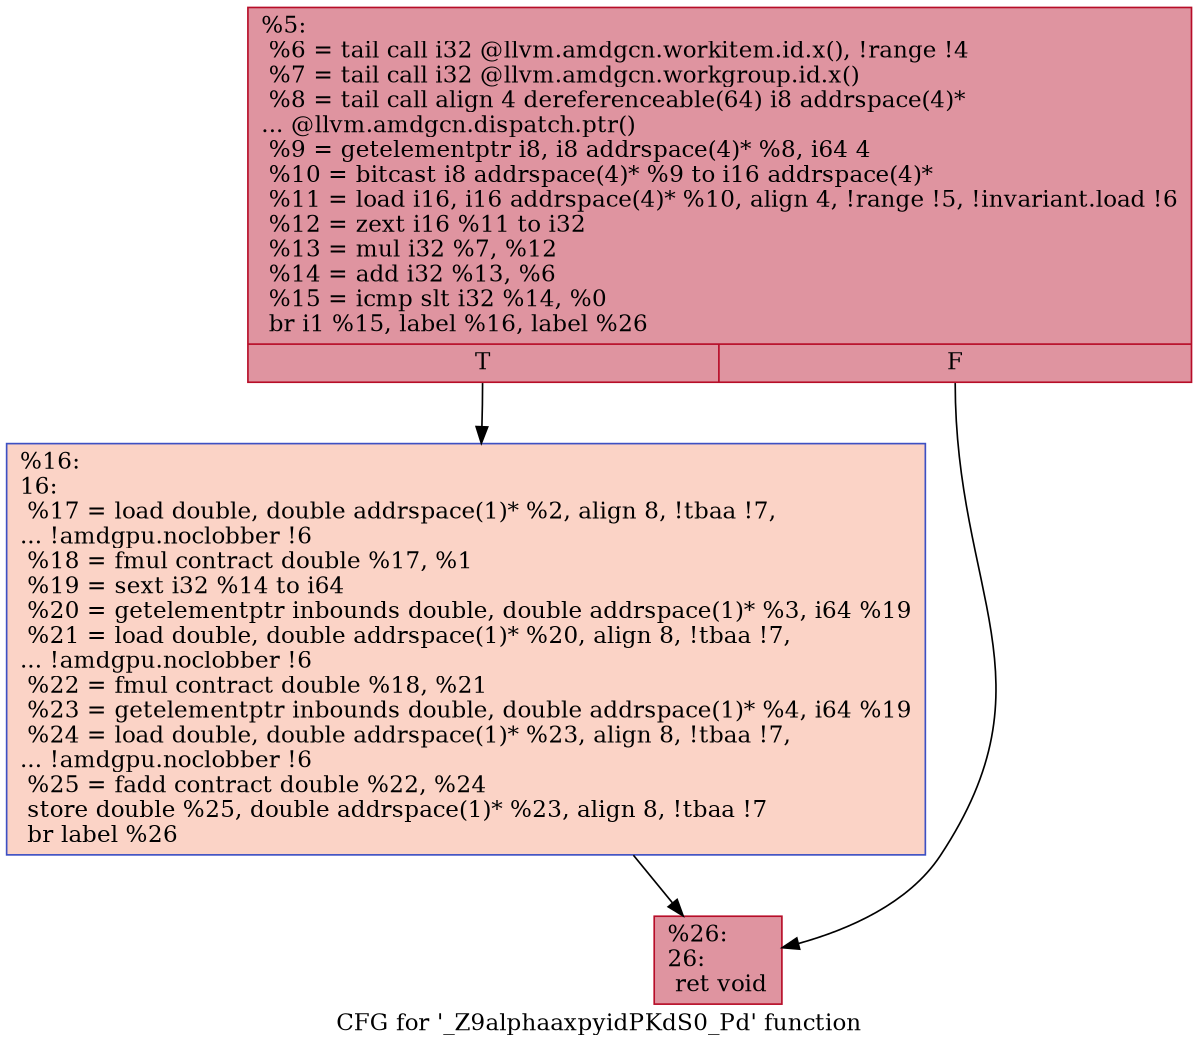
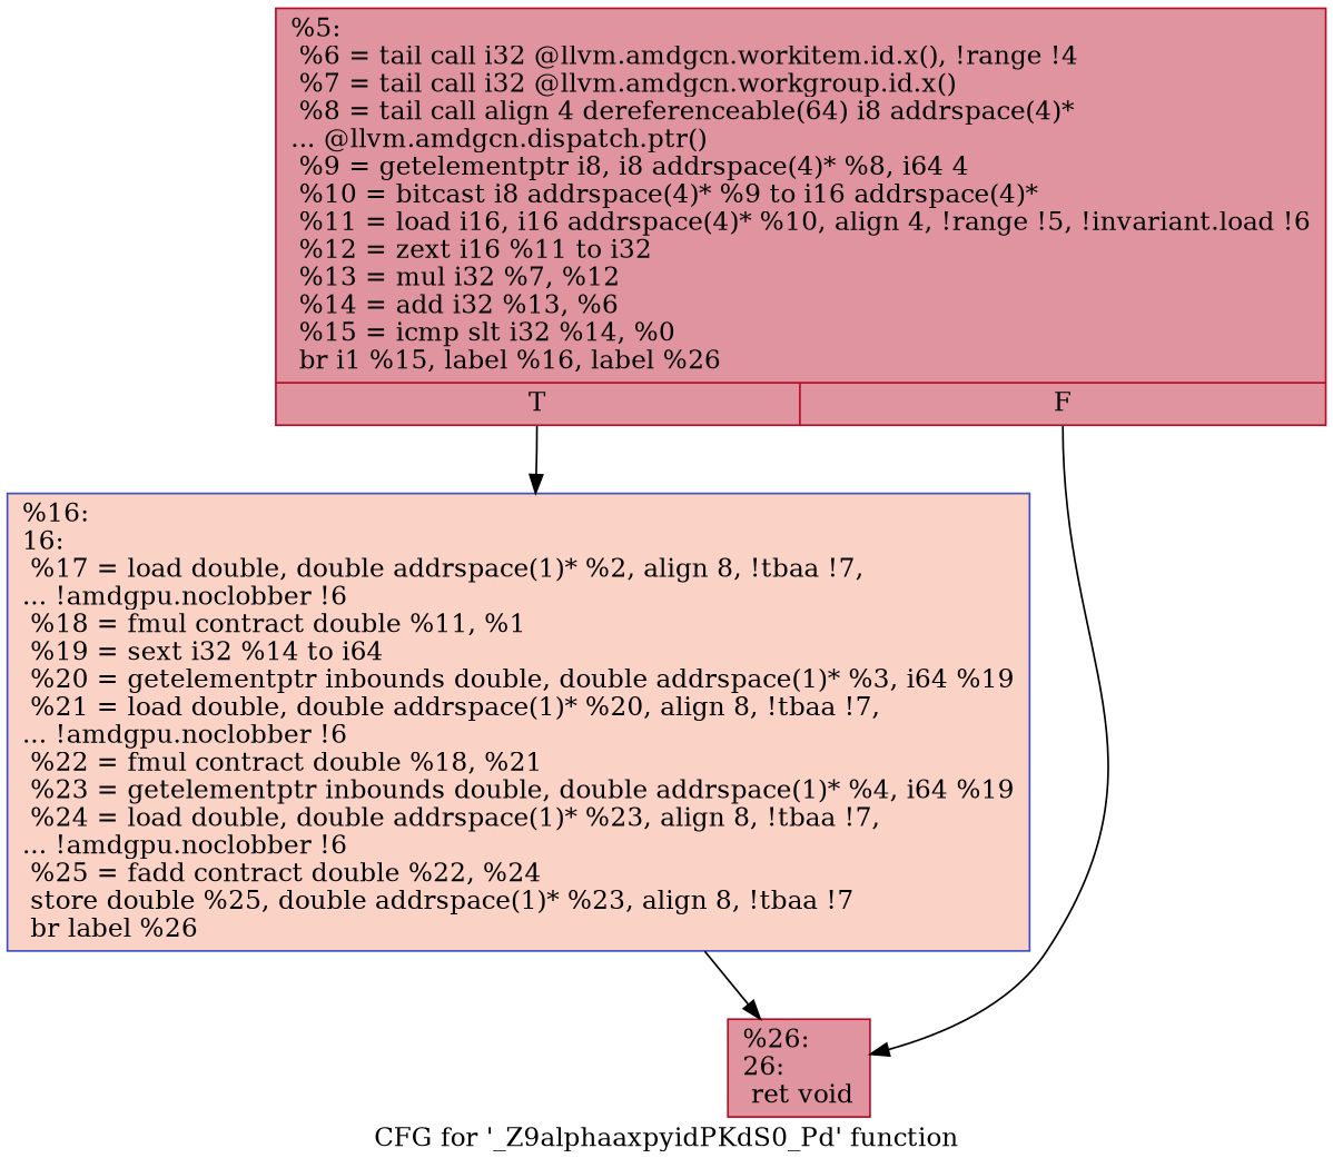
  digraph {
    label="CFG for '_Z9alphaaxpyidPKdS0_Pd' function"
    node [color="#b70d28ff" fillcolor="#b70d2870" shape=record style=filled]
    n1 [label="{%5:\l  %6 = tail call i32 @llvm.amdgcn.workitem.id.x(), !range !4\l  %7 = tail call i32 @llvm.amdgcn.workgroup.id.x()\l  %8 = tail call align 4 dereferenceable(64) i8 addrspace(4)*\l... @llvm.amdgcn.dispatch.ptr()\l  %9 = getelementptr i8, i8 addrspace(4)* %8, i64 4\l  %10 = bitcast i8 addrspace(4)* %9 to i16 addrspace(4)*\l  %11 = load i16, i16 addrspace(4)* %10, align 4, !range !5, !invariant.load !6\l  %12 = zext i16 %11 to i32\l  %13 = mul i32 %7, %12\l  %14 = add i32 %13, %6\l  %15 = icmp slt i32 %14, %0\l  br i1 %15, label %16, label %26\l|{<s0>T|<s1>F}}"]
-   n2 [color="#3d50c3ff" fillcolor="#f59c7d70" label="{%16:\l16:                                               \l  %17 = load double, double addrspace(1)* %2, align 8, !tbaa !7,\l... !amdgpu.noclobber !6\l  %18 = fmul contract double %17, %1\l  %19 = sext i32 %14 to i64\l  %20 = getelementptr inbounds double, double addrspace(1)* %3, i64 %19\l  %21 = load double, double addrspace(1)* %20, align 8, !tbaa !7,\l... !amdgpu.noclobber !6\l  %22 = fmul contract double %18, %21\l  %23 = getelementptr inbounds double, double addrspace(1)* %4, i64 %19\l  %24 = load double, double addrspace(1)* %23, align 8, !tbaa !7,\l... !amdgpu.noclobber !6\l  %25 = fadd contract double %22, %24\l  store double %25, double addrspace(1)* %23, align 8, !tbaa !7\l  br label %26\l}"]
+   n2 [color="#3d50c3ff" fillcolor="#f59c7d70" label="{%16:\l16:                                               \l  %17 = load double, double addrspace(1)* %2, align 8, !tbaa !7,\l... !amdgpu.noclobber !6\l  %18 = fmul contract double %11, %1\l  %19 = sext i32 %14 to i64\l  %20 = getelementptr inbounds double, double addrspace(1)* %3, i64 %19\l  %21 = load double, double addrspace(1)* %20, align 8, !tbaa !7,\l... !amdgpu.noclobber !6\l  %22 = fmul contract double %18, %21\l  %23 = getelementptr inbounds double, double addrspace(1)* %4, i64 %19\l  %24 = load double, double addrspace(1)* %23, align 8, !tbaa !7,\l... !amdgpu.noclobber !6\l  %25 = fadd contract double %22, %24\l  store double %25, double addrspace(1)* %23, align 8, !tbaa !7\l  br label %26\l}"]
    n3 [label="{%26:\l26:                                               \l  ret void\l}"]
    n1 -> n2 [tailport=s0]
    n1 -> n3 [tailport=s1]
    n2 -> n3
  }
